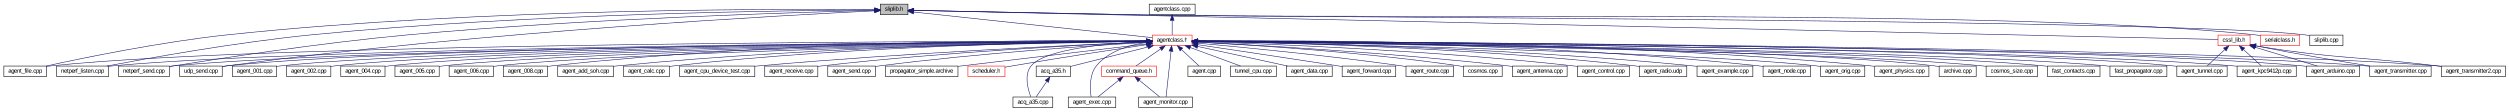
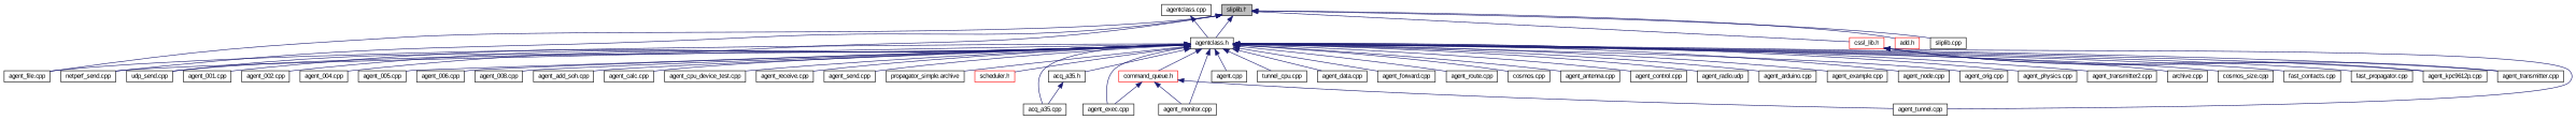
  digraph {
    fontname="Liberation Sans"
    node [color=black fillcolor=white fontname="Liberation Sans" fontsize=10 shape=record style=filled]
    edge [color=midnightblue dir=back fontname="Liberation Sans" fontsize=10 labelfontname=Helvetica labelfontsize=10 style=solid]
    n1 [fillcolor=grey75 fontcolor=black height=0.2 label="sliplib.h" width=0.4]
-   n2 [color=red height=0.2 label="agentclass.h" width=0.4]
+   n2 [height=0.2 label="agentclass.h" width=0.4]
    n3 [height=0.2 label="agent_file.cpp" width=0.4]
-   n4 [height=0.2 label="netperf_listen.cpp" width=0.4]
    n5 [height=0.2 label="netperf_send.cpp" width=0.4]
    n6 [height=0.2 label="udp_send.cpp" width=0.4]
    n7 [color=red height=0.2 label="cssl_lib.h" width=0.4]
-   n8 [color=red height=0.2 label="serialclass.h" width=0.4]
+   n8 [color=red height=0.2 label="add.h" width=0.4]
    n9 [height=0.2 label="sliplib.cpp" width=0.4]
    n10 [height=0.2 label="agent_001.cpp" width=0.4]
    n11 [height=0.2 label="agent_002.cpp" width=0.4]
    n12 [height=0.2 label="agent_004.cpp" width=0.4]
    n13 [height=0.2 label="agent_005.cpp" width=0.4]
    n14 [height=0.2 label="agent_006.cpp" width=0.4]
    n15 [height=0.2 label="agent_008.cpp" width=0.4]
    n16 [height=0.2 label="agent_add_soh.cpp" width=0.4]
    n17 [height=0.2 label="agent_calc.cpp" width=0.4]
    n18 [height=0.2 label="agent_cpu_device_test.cpp" width=0.4]
    n19 [height=0.2 label="agent_receive.cpp" width=0.4]
    n20 [height=0.2 label="agent_send.cpp" width=0.4]
    n21 [height=0.2 label="propagator_simple.archive" width=0.4]
    n22 [color=red height=0.2 label="scheduler.h" width=0.4]
    n23 [height=0.2 label="acq_a35.cpp" width=0.4]
    n24 [height=0.2 label="acq_a35.h" width=0.4]
    n25 [color=red height=0.2 label="command_queue.h" width=0.4]
    n26 [height=0.2 label="agent_exec.cpp" width=0.4]
    n27 [height=0.2 label="agent_monitor.cpp" width=0.4]
    n28 [height=0.2 label="agent.cpp" width=0.4]
    n29 [height=0.2 label="tunnel_cpu.cpp" width=0.4]
    n30 [height=0.2 label="agent_data.cpp" width=0.4]
    n31 [height=0.2 label="agent_forward.cpp" width=0.4]
    n32 [height=0.2 label="agent_route.cpp" width=0.4]
    n33 [height=0.2 label="agent_tunnel.cpp" width=0.4]
    n34 [height=0.2 label="cosmos.cpp" width=0.4]
    n35 [height=0.2 label="agent_antenna.cpp" width=0.4]
    n36 [height=0.2 label="agent_control.cpp" width=0.4]
-   n37 [height=0.2 label="agent_kpc9412p.cpp" width=0.4]
+   n37 [height=0.2 label="agent_kpc9612p.cpp" width=0.4]
    n38 [height=0.2 label="agent_radio.udp" width=0.4]
    n39 [height=0.2 label="agent_arduino.cpp" width=0.4]
    n40 [height=0.2 label="agent_example.cpp" width=0.4]
    n41 [height=0.2 label="agent_node.cpp" width=0.4]
    n42 [height=0.2 label="agent_orig.cpp" width=0.4]
    n43 [height=0.2 label="agent_physics.cpp" width=0.4]
    n44 [height=0.2 label="agent_transmitter.cpp" width=0.4]
    n45 [height=0.2 label="agent_transmitter2.cpp" width=0.4]
    n46 [height=0.2 label="archive.cpp" width=0.4]
    n47 [height=0.2 label="cosmos_size.cpp" width=0.4]
    n48 [height=0.2 label="fast_contacts.cpp" width=0.4]
    n49 [height=0.2 label="fast_propagator.cpp" width=0.4]
    n50 [height=0.2 label="agentclass.cpp" width=0.4]
    n1 -> n2
    n1 -> n3
-   n1 -> n4
    n1 -> n5
    n1 -> n6
    n1 -> n7
    n1 -> n8
    n1 -> n9
    n2 -> n3
-   n2 -> n4
    n2 -> n5
    n2 -> n6
    n2 -> n10
    n2 -> n11
    n2 -> n12
    n2 -> n13
    n2 -> n14
    n2 -> n15
    n2 -> n16
    n2 -> n17
    n2 -> n18
    n2 -> n19
    n2 -> n20
    n2 -> n21
    n2 -> n22
    n2 -> n23
    n2 -> n24
    n2 -> n25
    n2 -> n26
    n2 -> n27
    n2 -> n28
    n2 -> n29
    n2 -> n30
    n2 -> n31
    n2 -> n32
-   n2 -> n33
+   n25 -> n33
    n2 -> n34
    n2 -> n35
    n2 -> n36
    n2 -> n37
    n2 -> n38
    n2 -> n39
    n2 -> n40
    n2 -> n41
    n2 -> n42
    n2 -> n43
    n2 -> n44
    n2 -> n45
    n2 -> n46
    n2 -> n47
    n2 -> n48
    n2 -> n49
    n7 -> n33
    n7 -> n37
-   n7 -> n39
    n7 -> n44
-   n7 -> n45
    n24 -> n23
    n25 -> n26
    n25 -> n27
    n50 -> n2
  }
